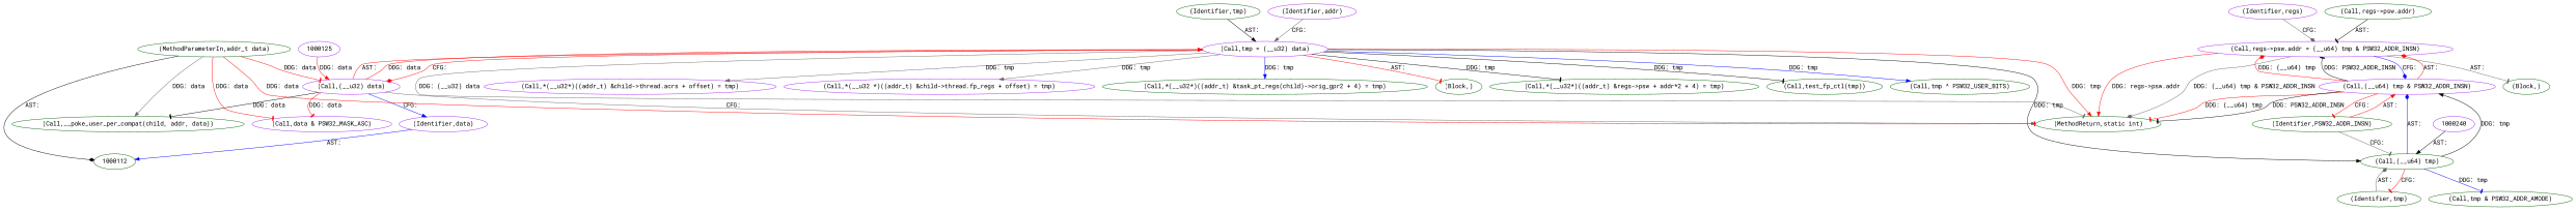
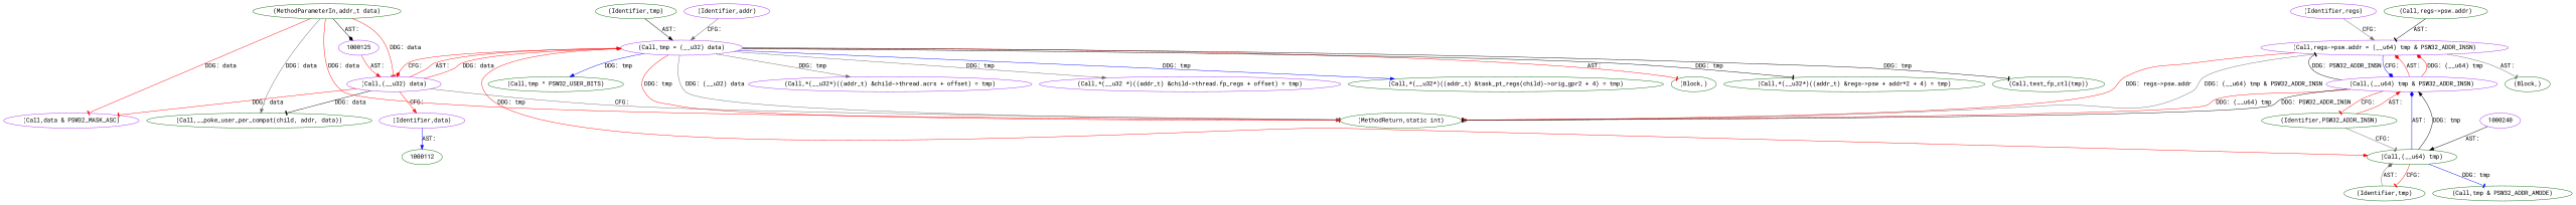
  digraph {
    fontname="Roboto Mono"
    node [color=darkgreen fontname="Roboto Mono"]
    edge [arrowhead=normal color=red fontname="Roboto Mono"]
    n1 [color=purple label="(Call,regs->psw.addr = (__u64) tmp & PSW32_ADDR_INSN)"]
    n2 [color=purple label="(Call,(__u64) tmp & PSW32_ADDR_INSN)"]
    n3 [label="(MethodReturn,static int)"]
    n4 [label="(Block,)"]
    n5 [label="(Identifier,PSW32_ADDR_INSN)"]
    n6 [label="(Call,(__u64) tmp)"]
    n7 [label="(Identifier,tmp)"]
    n8 [label="(Call,tmp & PSW32_ADDR_AMODE)"]
    n9 [color=purple label="(Call,tmp = (__u32) data)"]
    n10 [color=purple label="(Call,(__u32) data)"]
    n11 [color=purple label="(Call,*(__u32*)((addr_t) &child->thread.acrs + offset) = tmp)"]
    n12 [color=purple label="(Call,*(__u32 *)((addr_t) &child->thread.fp_regs + offset) = tmp)"]
    n13 [label="(Call,*(__u32*)((addr_t) &task_pt_regs(child)->orig_gpr2 + 4) = tmp)"]
    n14 [label="(Block,)"]
    n15 [label="(Call,*(__u32*)((addr_t) &regs->psw + addr*2 + 4) = tmp)"]
    n16 [label="(Call,test_fp_ctl(tmp))"]
    n17 [label="(Call,tmp ^ PSW32_USER_BITS)"]
    n18 [color=purple label="(Call,data & PSW32_MASK_ASC)"]
    n19 [label="(Call,__poke_user_per_compat(child, addr, data))"]
    n20 [color=purple label="(Identifier,data)"]
    1000112
    n22 [label="(MethodParameterIn,addr_t data)"]
    n23 [color=purple label="(Identifier,regs)"]
    n24 [label="(Call,regs->psw.addr)"]
    n25 [label="(Identifier,tmp)"]
    n26 [color=purple label="(Identifier,addr)"]
    1000240 [color=purple]
    1000125 [color=purple]
    n1 -> n2 [arrowhead=diamond color=blue label="CFG: "]
    n1 -> n3 [label="DDG: regs->psw.addr"]
    n1 -> n3 [arrowhead=diamond color=gray40 label="DDG: (__u64) tmp & PSW32_ADDR_INSN"]
    n1 -> n4 [arrowhead=tee color=gray40 label="AST: "]
    n2 -> n1 [arrowhead=diamond label="AST: "]
    n2 -> n1 [arrowhead=diamond label="DDG: (__u64) tmp"]
    n2 -> n1 [arrowhead=tee color=black label="DDG: PSW32_ADDR_INSN"]
    n2 -> n3 [arrowhead=tee label="DDG: (__u64) tmp"]
    n2 -> n3 [arrowhead=tee color=black label="DDG: PSW32_ADDR_INSN"]
    n2 -> n5 [arrowhead=tee label="CFG: "]
    n5 -> n2 [label="AST: "]
    n5 -> n6 [arrowhead=tee color=gray40 label="CFG: "]
    n6 -> n2 [arrowhead=diamond color=blue label="AST: "]
    n6 -> n2 [color=black label="DDG: tmp"]
    n6 -> n7 [arrowhead=tee label="CFG: "]
    n6 -> n8 [arrowhead=tee color=blue label="DDG: tmp"]
    n7 -> n6 [arrowhead=diamond color=gray40 label="AST: "]
    n9 -> n3 [label="DDG: tmp"]
    n9 -> n3 [arrowhead=tee color=gray40 label="DDG: (__u32) data"]
-   n9 -> n6 [color=black label="DDG: tmp"]
+   n9 -> n6 [label="DDG: tmp"]
    n9 -> n10 [arrowhead=diamond label="CFG: "]
    n9 -> n11 [color=gray40 label="DDG: tmp"]
    n9 -> n12 [color=gray40 label="DDG: tmp"]
    n9 -> n13 [color=blue label="DDG: tmp"]
    n9 -> n14 [arrowhead=tee label="AST: "]
    n9 -> n15 [arrowhead=tee color=black label="DDG: tmp"]
    n9 -> n16 [arrowhead=tee color=black label="DDG: tmp"]
    n9 -> n17 [color=blue label="DDG: tmp"]
    n10 -> n3 [color=gray40 label="CFG: "]
    n10 -> n9 [label="AST: "]
    n10 -> n9 [label="DDG: data"]
    n10 -> n18 [arrowhead=tee label="DDG: data"]
    n10 -> n19 [arrowhead=tee color=black label="DDG: data"]
-   n10 -> n20 [color=blue label="CFG: "]
+   n10 -> n20 [label="CFG: "]
    n20 -> 1000112 [color=blue label="AST: "]
    n22 -> n3 [arrowhead=tee label="DDG: data"]
    n22 -> n10 [arrowhead=tee label="DDG: data"]
    n22 -> n18 [arrowhead=tee label="DDG: data"]
    n22 -> n19 [color=gray40 label="DDG: data"]
-   n22 -> 1000112 [arrowhead=diamond color=black label="AST: "]
-   n23 -> n1 [arrowhead=diamond color=gray40 label="CFG: "]
+   n22 -> 1000125 [arrowhead=diamond color=black label="AST: "]
+   n23 -> n1 [color=gray40 label="CFG: "]
    n24 -> n1 [arrowhead=tee color=black label="AST: "]
    n25 -> n9 [color=black label="AST: "]
    n26 -> n9 [color=gray40 label="CFG: "]
    1000240 -> n6 [color=black label="AST: "]
-   1000125 -> n10 [label="DDG: data"]
+   1000125 -> n10 [label="AST: "]
  }
